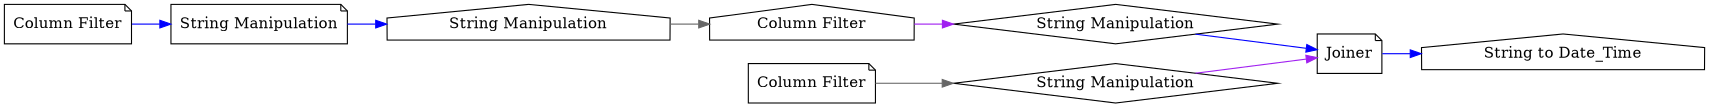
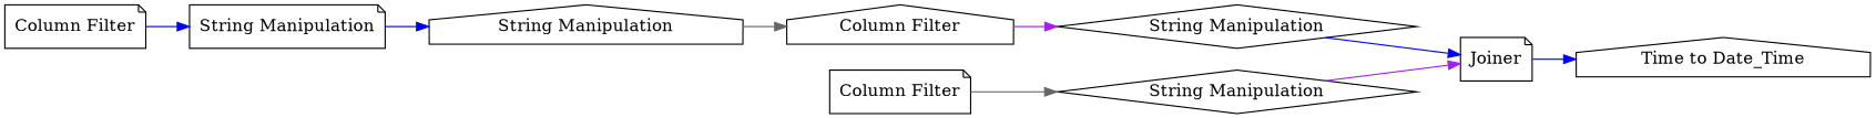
  digraph {
    rankdir=LR
    node [shape=note]
    edge [color=blue]
    n1 [label="Column Filter"]
    n2 [label="String Manipulation"]
    n3 [label="String Manipulation" shape=house]
    n4 [label="Column Filter" shape=house]
    n5 [label="String Manipulation" shape=diamond]
    n6 [label=Joiner]
-   n7 [label="String to Date_Time" shape=house]
+   n7 [label="Time to Date_Time" shape=house]
    n8 [label="Column Filter"]
    n9 [label="String Manipulation" shape=diamond]
    n1 -> n2
    n2 -> n3
    n3 -> n4 [color=gray40]
    n4 -> n5 [color=purple]
    n5 -> n6
    n6 -> n7
    n8 -> n9 [color=gray40]
    n9 -> n6 [color=purple]
  }
